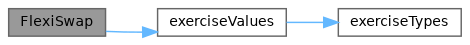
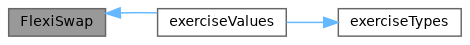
  digraph {
    rankdir=LR
    node [color=grey40 fillcolor=white fontname=Helvetica fontsize=10 shape=box style=filled]
    edge [color=steelblue1 fontname=Helvetica fontsize=10 labelfontname=Helvetica labelfontsize=10 style=solid]
    n1 [color=gray40 fillcolor=grey60 fontcolor=black height=0.2 label=FlexiSwap width=0.4]
    n2 [height=0.2 label=exerciseValues width=0.4]
    n3 [height=0.2 label=exerciseTypes width=0.4]
-   n1 -> n2
+   n2 -> n1
    n2 -> n3
  }
